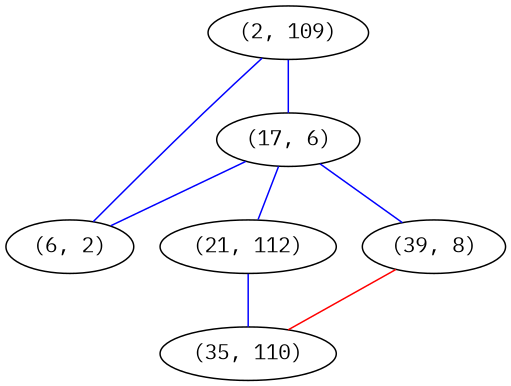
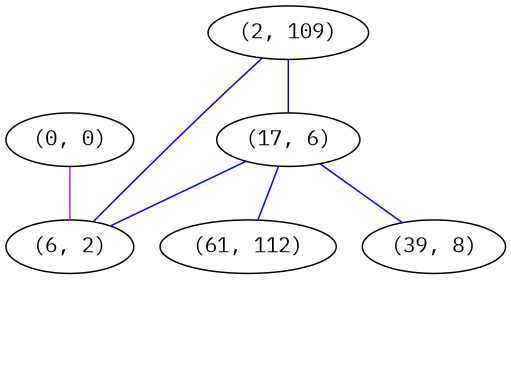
  graph {
    fontname="IBM Plex Mono"
    node [fontname="IBM Plex Mono"]
    edge [color=blue fontname="IBM Plex Mono" weight=3]
+   "(0, 0)"
    "(6, 2)"
    "(17, 6)"
-   "(21, 112)"
+   "(21, 112)" [label="(61, 112)"]
    "(39, 8)"
-   "(35, 110)"
    "(2, 109)"
+   "(0, 0)" -- "(6, 2)" [color=purple weight=4]
    "(17, 6)" -- "(6, 2)"
    "(17, 6)" -- "(21, 112)" [weight=1]
    "(17, 6)" -- "(39, 8)"
-   "(21, 112)" -- "(35, 110)"
-   "(39, 8)" -- "(35, 110)" [color=red weight=1]
    "(2, 109)" -- "(6, 2)" [weight=1]
    "(2, 109)" -- "(17, 6)"
  }
